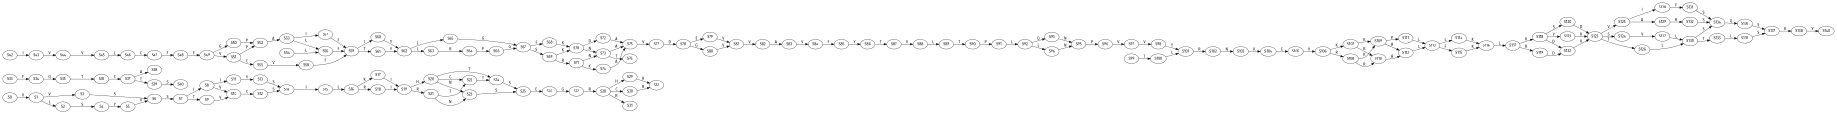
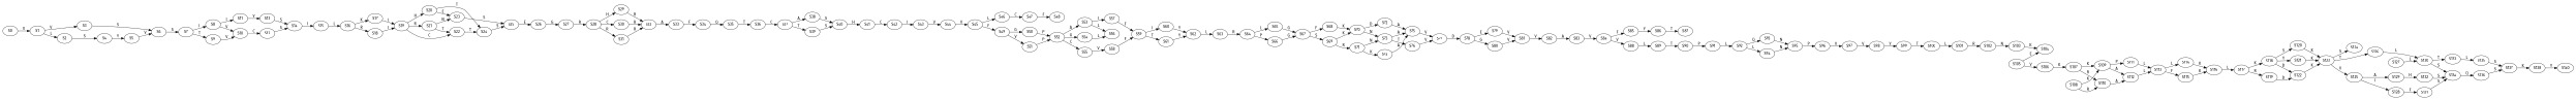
  strict digraph {
    fontname="Fira Sans"
    rankdir=LR
    node [fontname="Fira Sans"]
    edge [fontname="Fira Sans"]
    S0
    S1
    S2
    S3
    S4
    S6
    S5
    S7
    S8
    S9
    S10
    S11
    S12
    S13
    S14
    S15
    S16
    S17
    S18
    S19
    S20
    S21
    S22
    S23
    S24
    S25
    S26
    S27
    S28
    S29
    S30
    S31
    S32
    S33
    S34
    S35
    S36
    S37
    S38
    S39
    S40
+   S41
    S42
    S43
    S44
    S45
    S46
    S47
    S48
    S49
    S50
    S51
    S52
    S53
    S54
    S55
    S56
    S57
    S58
    S59
    S60
    S61
    S62
    S63
    S64
    S65
    S66
    S67
    S68
    S69
    S70
    S71
    S72
    S73
    S74
    S75
    S76
    S77
    S78
    S79
    S80
    S81
    S82
    S83
    S84
    S85
    S86
    S87
    S88
    S89
    S90
    S91
    S92
    S93
    S94
    S95
    S96
    S97
    S98
    S99
    S100
    S101
    S102
    S103
    S104
    S105
    S106
    S107
    S108
    S109
    S110
    S111
    S112
    S113
    S114
    S115
    S116
    S117
    S118
    S119
    S120
    S121
    S122
    S123
    S124
    S125
    S126
    S127
    S128
    S129
    S130
    S131
    S132
    S133
    S134
    S135
    S136
    S137
    S138
    S140
    S0 -> S1 [label=V]
    S1 -> S2 [label=L]
    S1 -> S3 [label=V]
    S2 -> S4 [label=S]
    S3 -> S6 [label=S]
    S4 -> S5 [label=Y]
    S6 -> S7 [label=S]
    S5 -> S6 [label=V]
    S7 -> S8 [label=I]
    S7 -> S9 [label=T]
    S8 -> S10 [label=V]
    S8 -> S11 [label=I]
    S9 -> S10 [label=V]
    S10 -> S12 [label=C]
    S11 -> S13 [label=Y]
    S12 -> S14 [label=S]
    S13 -> S14 [label=S]
    S14 -> S15 [label=I]
    S15 -> S16 [label=L]
    S16 -> S17 [label=K]
    S16 -> S18 [label=R]
    S17 -> S19 [label=I]
    S18 -> S19 [label=I]
    S19 -> S20 [label=H]
    S19 -> S21 [label=R]
-   S20 -> S22 [label=C]
-   S20 -> S23 [label=N]
+   S19 -> S22 [label=C]
+   S20 -> S23 [label=E]
    S20 -> S24 [label=T]
    S21 -> S22 [label=T]
    S21 -> S23 [label=N]
    S22 -> S24 [label=T]
    S23 -> S25 [label=S]
    S24 -> S25 [label=S]
    S25 -> S26 [label=E]
    S26 -> S27 [label=G]
    S27 -> S28 [label=R]
    S28 -> S29 [label=H]
    S28 -> S30 [label=C]
    S28 -> S31 [label=R]
    S29 -> S32 [label=R]
    S30 -> S32 [label=R]
+   S31 -> S32 [label=R]
+   S32 -> S33 [label=A]
    S33 -> S34 [label=F]
    S34 -> S35 [label=Q]
    S35 -> S36 [label=T]
    S36 -> S37 [label=C]
    S37 -> S38 [label=A]
    S37 -> S39 [label=T]
+   S38 -> S40 [label=S]
    S39 -> S40 [label=S]
+   S40 -> S41 [label=H]
+   S41 -> S42 [label=C]
    S42 -> S43 [label=I]
    S43 -> S44 [label=V]
    S44 -> S45 [label=V]
    S45 -> S46 [label=L]
    S46 -> S47 [label=C]
    S47 -> S48 [label=F]
-   S48 -> S49 [label=F]
+   S45 -> S49 [label=F]
    S49 -> S50 [label=G]
    S49 -> S51 [label=V]
    S50 -> S52 [label=P]
    S51 -> S52 [label=P]
    S52 -> S53 [label=A]
-   S51 -> S55 [label=C]
+   S52 -> S54 [label=G]
+   S52 -> S55 [label=C]
    S53 -> S56 [label=L]
    S53 -> S57 [label=I]
    S54 -> S56 [label=L]
    S55 -> S58 [label=V]
-   S56 -> S59 [label=F]
    S57 -> S59 [label=F]
    S58 -> S59 [label=F]
    S59 -> S60 [label=I]
    S59 -> S61 [label=T]
    S60 -> S62 [label=Y]
    S61 -> S62 [label=Y]
    S62 -> S63 [label=L]
    S63 -> S64 [label=R]
-   S62 -> S65 [label=L]
+   S64 -> S65 [label=L]
    S64 -> S66 [label=P]
    S65 -> S67 [label=G]
    S66 -> S67 [label=G]
    S67 -> S68 [label=F]
    S67 -> S69 [label=S]
    S68 -> S70 [label=K]
    S69 -> S70 [label=K]
    S69 -> S71 [label=R]
    S70 -> S72 [label=D]
    S70 -> S73 [label=N]
    S71 -> S73 [label=N]
    S71 -> S74 [label=K]
    S72 -> S75 [label=A]
    S73 -> S75 [label=A]
    S73 -> S76 [label=T]
    S74 -> S75 [label=A]
    S75 -> S77 [label=V]
+   S76 -> S77 [label=V]
    S77 -> S78 [label=D]
    S78 -> S79 [label=E]
    S78 -> S80 [label=G]
    S79 -> S81 [label=V]
    S80 -> S81 [label=V]
    S81 -> S82 [label=V]
    S82 -> S83 [label=A]
    S83 -> S84 [label=V]
    S84 -> S85 [label=F]
    S85 -> S86 [label=Y]
    S86 -> S87 [label=T]
-   S87 -> S88 [label=V]
+   S84 -> S88 [label=V]
    S88 -> S89 [label=L]
    S89 -> S90 [label=T]
    S90 -> S91 [label=P]
    S91 -> S92 [label=L]
    S92 -> S93 [label=Q]
    S92 -> S94 [label=L]
    S93 -> S95 [label=N]
    S94 -> S95 [label=N]
    S95 -> S96 [label=P]
    S96 -> S97 [label=V]
    S97 -> S98 [label=V]
-   S98 -> S101 [label=Y]
+   S98 -> S99 [label=Y]
    S99 -> S100 [label=T]
    S100 -> S101 [label=L]
    S101 -> S102 [label=R]
    S102 -> S103 [label=N]
    S103 -> S104 [label=K]
-   S104 -> S105 [label=E]
+   S105 -> S104 [label=E]
    S105 -> S106 [label=V]
    S106 -> S107 [label=K]
-   S106 -> S108 [label=R]
    S107 -> S109 [label=K]
    S107 -> S110 [label=R]
    S108 -> S109 [label=K]
    S108 -> S110 [label=R]
    S109 -> S111 [label=P]
    S109 -> S112 [label=A]
    S110 -> S112 [label=A]
    S111 -> S113 [label=L]
    S112 -> S113 [label=L]
    S113 -> S114 [label=L]
    S113 -> S115 [label=F]
    S114 -> S116 [label=K]
    S115 -> S116 [label=K]
    S116 -> S117 [label=L]
    S117 -> S118 [label=K]
    S117 -> S119 [label=R]
    S118 -> S120 [label=S]
    S118 -> S121 [label=Y]
    S118 -> S122 [label=D]
    S119 -> S122 [label=D]
    S120 -> S123 [label=K]
    S121 -> S123 [label=K]
    S122 -> S123 [label=K]
    S123 -> S124 [label=S]
    S123 -> S125 [label=V]
    S123 -> S126 [label=T]
-   S124 -> S127 [label=V]
    S125 -> S128 [label=I]
    S125 -> S129 [label=A]
    S126 -> S130 [label=L]
    S127 -> S130 [label=L]
    S128 -> S131 [label=F]
    S129 -> S132 [label=H]
    S130 -> S133 [label=T]
    S130 -> S134 [label=S]
    S131 -> S134 [label=S]
    S132 -> S134 [label=S]
    S133 -> S135 [label=L]
    S134 -> S136 [label=Q]
    S135 -> S137 [label=S]
    S136 -> S137 [label=S]
    S137 -> S138 [label=K]
    S138 -> S140 [label=Y]
  }
